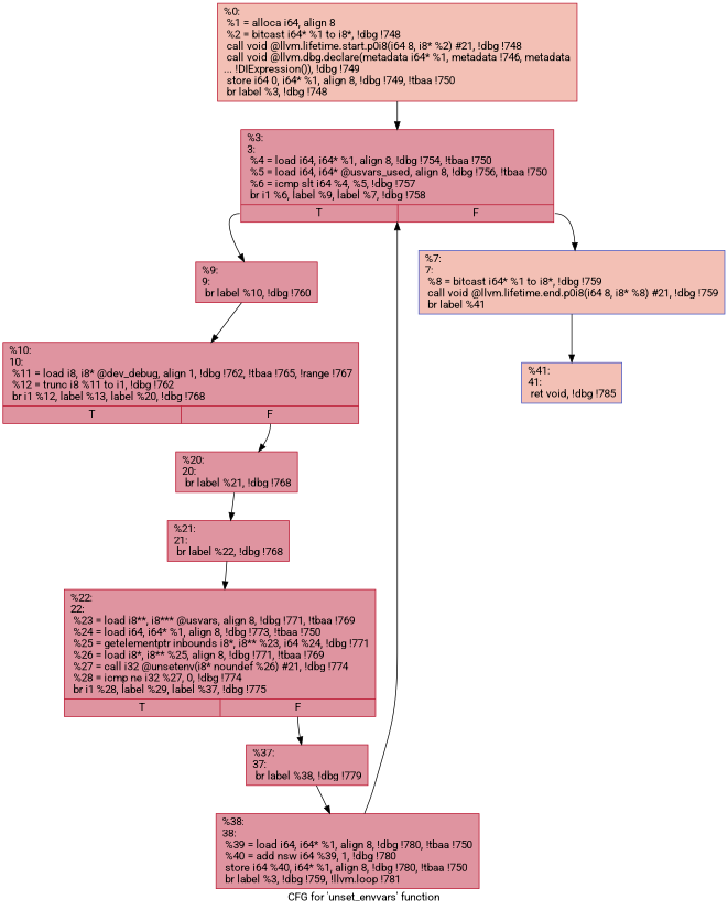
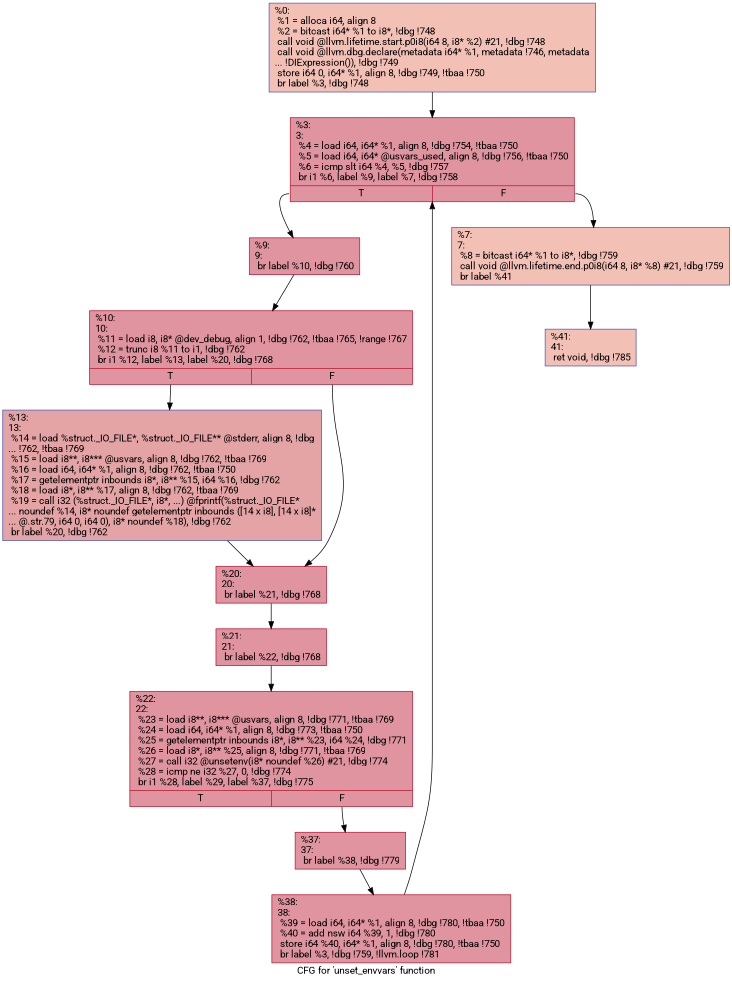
  digraph {
    fontname=Roboto
    label="CFG for 'unset_envvars' function"
    node [color="#b70d28ff" fillcolor="#b70d2870" fontname=Roboto shape=record style=filled]
    edge [fontname=Roboto]
-   n1 [fillcolor="#e5705870" label="{%0:\l  %1 = alloca i64, align 8\l  %2 = bitcast i64* %1 to i8*, !dbg !748\l  call void @llvm.lifetime.start.p0i8(i64 8, i8* %2) #21, !dbg !748\l  call void @llvm.dbg.declare(metadata i64* %1, metadata !746, metadata\l... !DIExpression()), !dbg !749\l  store i64 0, i64* %1, align 8, !dbg !749, !tbaa !750\l  br label %3, !dbg !748\l}"]
+   n1 [color="#3d50c3ff" fillcolor="#e5705870" label="{%0:\l  %1 = alloca i64, align 8\l  %2 = bitcast i64* %1 to i8*, !dbg !748\l  call void @llvm.lifetime.start.p0i8(i64 8, i8* %2) #21, !dbg !748\l  call void @llvm.dbg.declare(metadata i64* %1, metadata !746, metadata\l... !DIExpression()), !dbg !749\l  store i64 0, i64* %1, align 8, !dbg !749, !tbaa !750\l  br label %3, !dbg !748\l}"]
    n2 [label="{%3:\l3:                                                \l  %4 = load i64, i64* %1, align 8, !dbg !754, !tbaa !750\l  %5 = load i64, i64* @usvars_used, align 8, !dbg !756, !tbaa !750\l  %6 = icmp slt i64 %4, %5, !dbg !757\l  br i1 %6, label %9, label %7, !dbg !758\l|{<s0>T|<s1>F}}"]
    n3 [label="{%9:\l9:                                                \l  br label %10, !dbg !760\l}"]
    n4 [color="#3d50c3ff" fillcolor="#e5705870" label="{%7:\l7:                                                \l  %8 = bitcast i64* %1 to i8*, !dbg !759\l  call void @llvm.lifetime.end.p0i8(i64 8, i8* %8) #21, !dbg !759\l  br label %41\l}"]
    n5 [label="{%10:\l10:                                               \l  %11 = load i8, i8* @dev_debug, align 1, !dbg !762, !tbaa !765, !range !767\l  %12 = trunc i8 %11 to i1, !dbg !762\l  br i1 %12, label %13, label %20, !dbg !768\l|{<s0>T|<s1>F}}"]
    n6 [color="#3d50c3ff" fillcolor="#e5705870" label="{%41:\l41:                                               \l  ret void, !dbg !785\l}"]
+   n7 [color="#3d50c3ff" fillcolor="#c32e3170" label="{%13:\l13:                                               \l  %14 = load %struct._IO_FILE*, %struct._IO_FILE** @stderr, align 8, !dbg\l... !762, !tbaa !769\l  %15 = load i8**, i8*** @usvars, align 8, !dbg !762, !tbaa !769\l  %16 = load i64, i64* %1, align 8, !dbg !762, !tbaa !750\l  %17 = getelementptr inbounds i8*, i8** %15, i64 %16, !dbg !762\l  %18 = load i8*, i8** %17, align 8, !dbg !762, !tbaa !769\l  %19 = call i32 (%struct._IO_FILE*, i8*, ...) @fprintf(%struct._IO_FILE*\l... noundef %14, i8* noundef getelementptr inbounds ([14 x i8], [14 x i8]*\l... @.str.79, i64 0, i64 0), i8* noundef %18), !dbg !762\l  br label %20, !dbg !762\l}"]
    n8 [label="{%20:\l20:                                               \l  br label %21, !dbg !768\l}"]
    n9 [label="{%21:\l21:                                               \l  br label %22, !dbg !768\l}"]
    n10 [label="{%22:\l22:                                               \l  %23 = load i8**, i8*** @usvars, align 8, !dbg !771, !tbaa !769\l  %24 = load i64, i64* %1, align 8, !dbg !773, !tbaa !750\l  %25 = getelementptr inbounds i8*, i8** %23, i64 %24, !dbg !771\l  %26 = load i8*, i8** %25, align 8, !dbg !771, !tbaa !769\l  %27 = call i32 @unsetenv(i8* noundef %26) #21, !dbg !774\l  %28 = icmp ne i32 %27, 0, !dbg !774\l  br i1 %28, label %29, label %37, !dbg !775\l|{<s0>T|<s1>F}}"]
    n11 [label="{%37:\l37:                                               \l  br label %38, !dbg !779\l}"]
    n12 [label="{%38:\l38:                                               \l  %39 = load i64, i64* %1, align 8, !dbg !780, !tbaa !750\l  %40 = add nsw i64 %39, 1, !dbg !780\l  store i64 %40, i64* %1, align 8, !dbg !780, !tbaa !750\l  br label %3, !dbg !759, !llvm.loop !781\l}"]
    n1 -> n2
    n2 -> n3 [tailport=s0]
    n2 -> n4 [tailport=s1]
    n3 -> n5
    n4 -> n6
+   n5 -> n7 [tailport=s0]
    n5 -> n8 [tailport=s1]
+   n7 -> n8
    n8 -> n9
    n9 -> n10
    n10 -> n11 [tailport=s1]
    n11 -> n12
    n12 -> n2
  }
